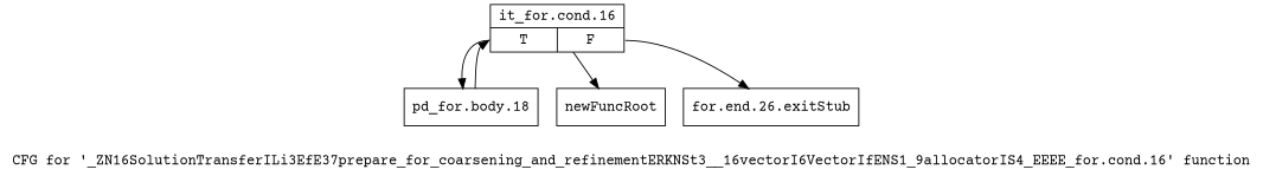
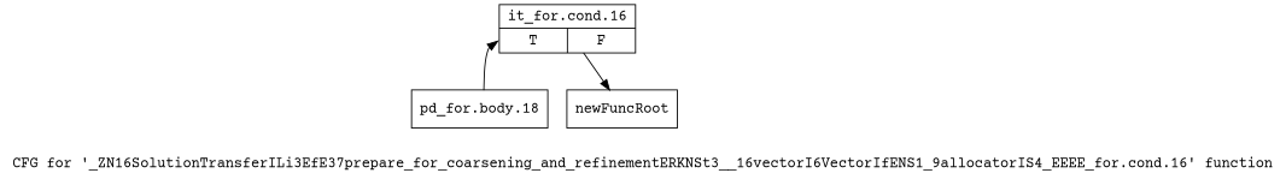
  digraph {
    fontname="Courier Prime"
    label="CFG for '_ZN16SolutionTransferILi3EfE37prepare_for_coarsening_and_refinementERKNSt3__16vectorI6VectorIfENS1_9allocatorIS4_EEEE_for.cond.16' function"
    node [fontname="Courier Prime" shape=record]
    edge [fontname="Courier Prime"]
    n1 [label="{newFuncRoot}"]
    n2 [label="{it_for.cond.16|{<s0>T|<s1>F}}"]
-   n3 [label="{for.end.26.exitStub}"]
    n4 [label="{pd_for.body.18}"]
    n2 -> n1
-   n2 -> n3 [tailport=s1]
-   n2 -> n4 [tailport=s0]
    n4 -> n2
  }
